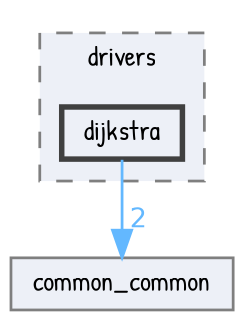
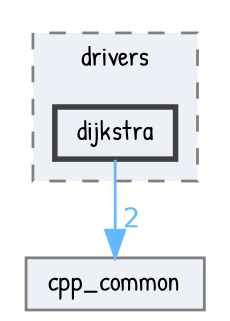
  digraph {
    compound=true
    fontname="Patrick Hand"
    node [fillcolor="#edf0f7" fontname="Patrick Hand" fontsize=10 shape=box]
    n1 [color=grey25 height=0.2 label=dijkstra style="filled,bold" width=0.4]
-   n2 [color=grey50 height=0.2 label=common_common style=filled width=0.4]
+   n2 [color=grey50 height=0.2 label=cpp_common style=filled width=0.4]
    subgraph cluster_1 {
      bgcolor="#edf0f7"
      fontsize=10
      label=drivers
      pencolor=grey50
      style="filled,dashed"
      n1
    }
    n1 -> n2 [color=steelblue1 fontcolor=steelblue1 fontname="Patrick Hand" fontsize=10 headlabel=2 labeldistance=1.5 labelfontname=Helvetica labelfontsize=10]
  }
